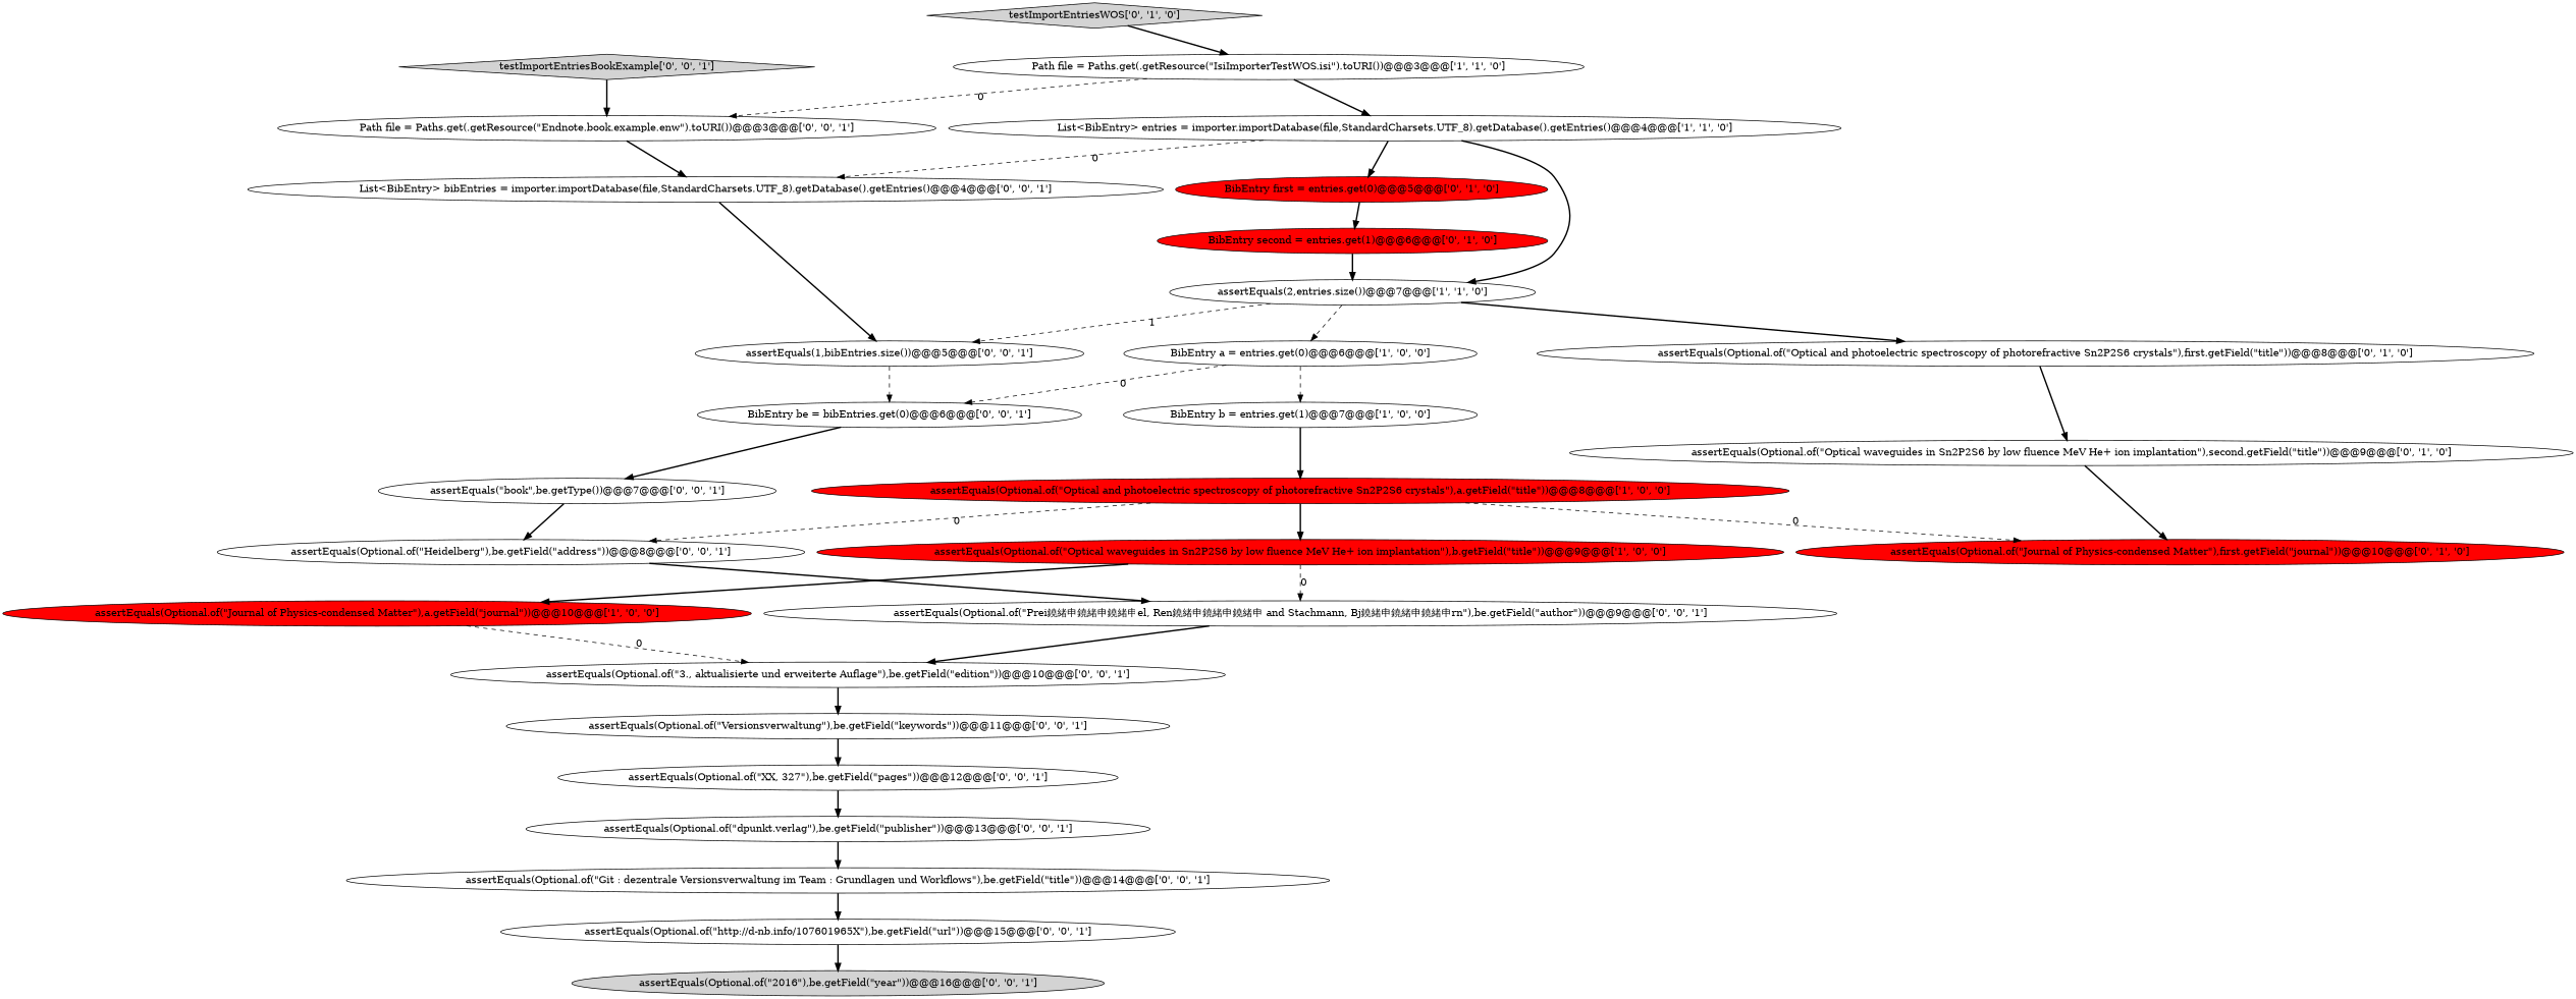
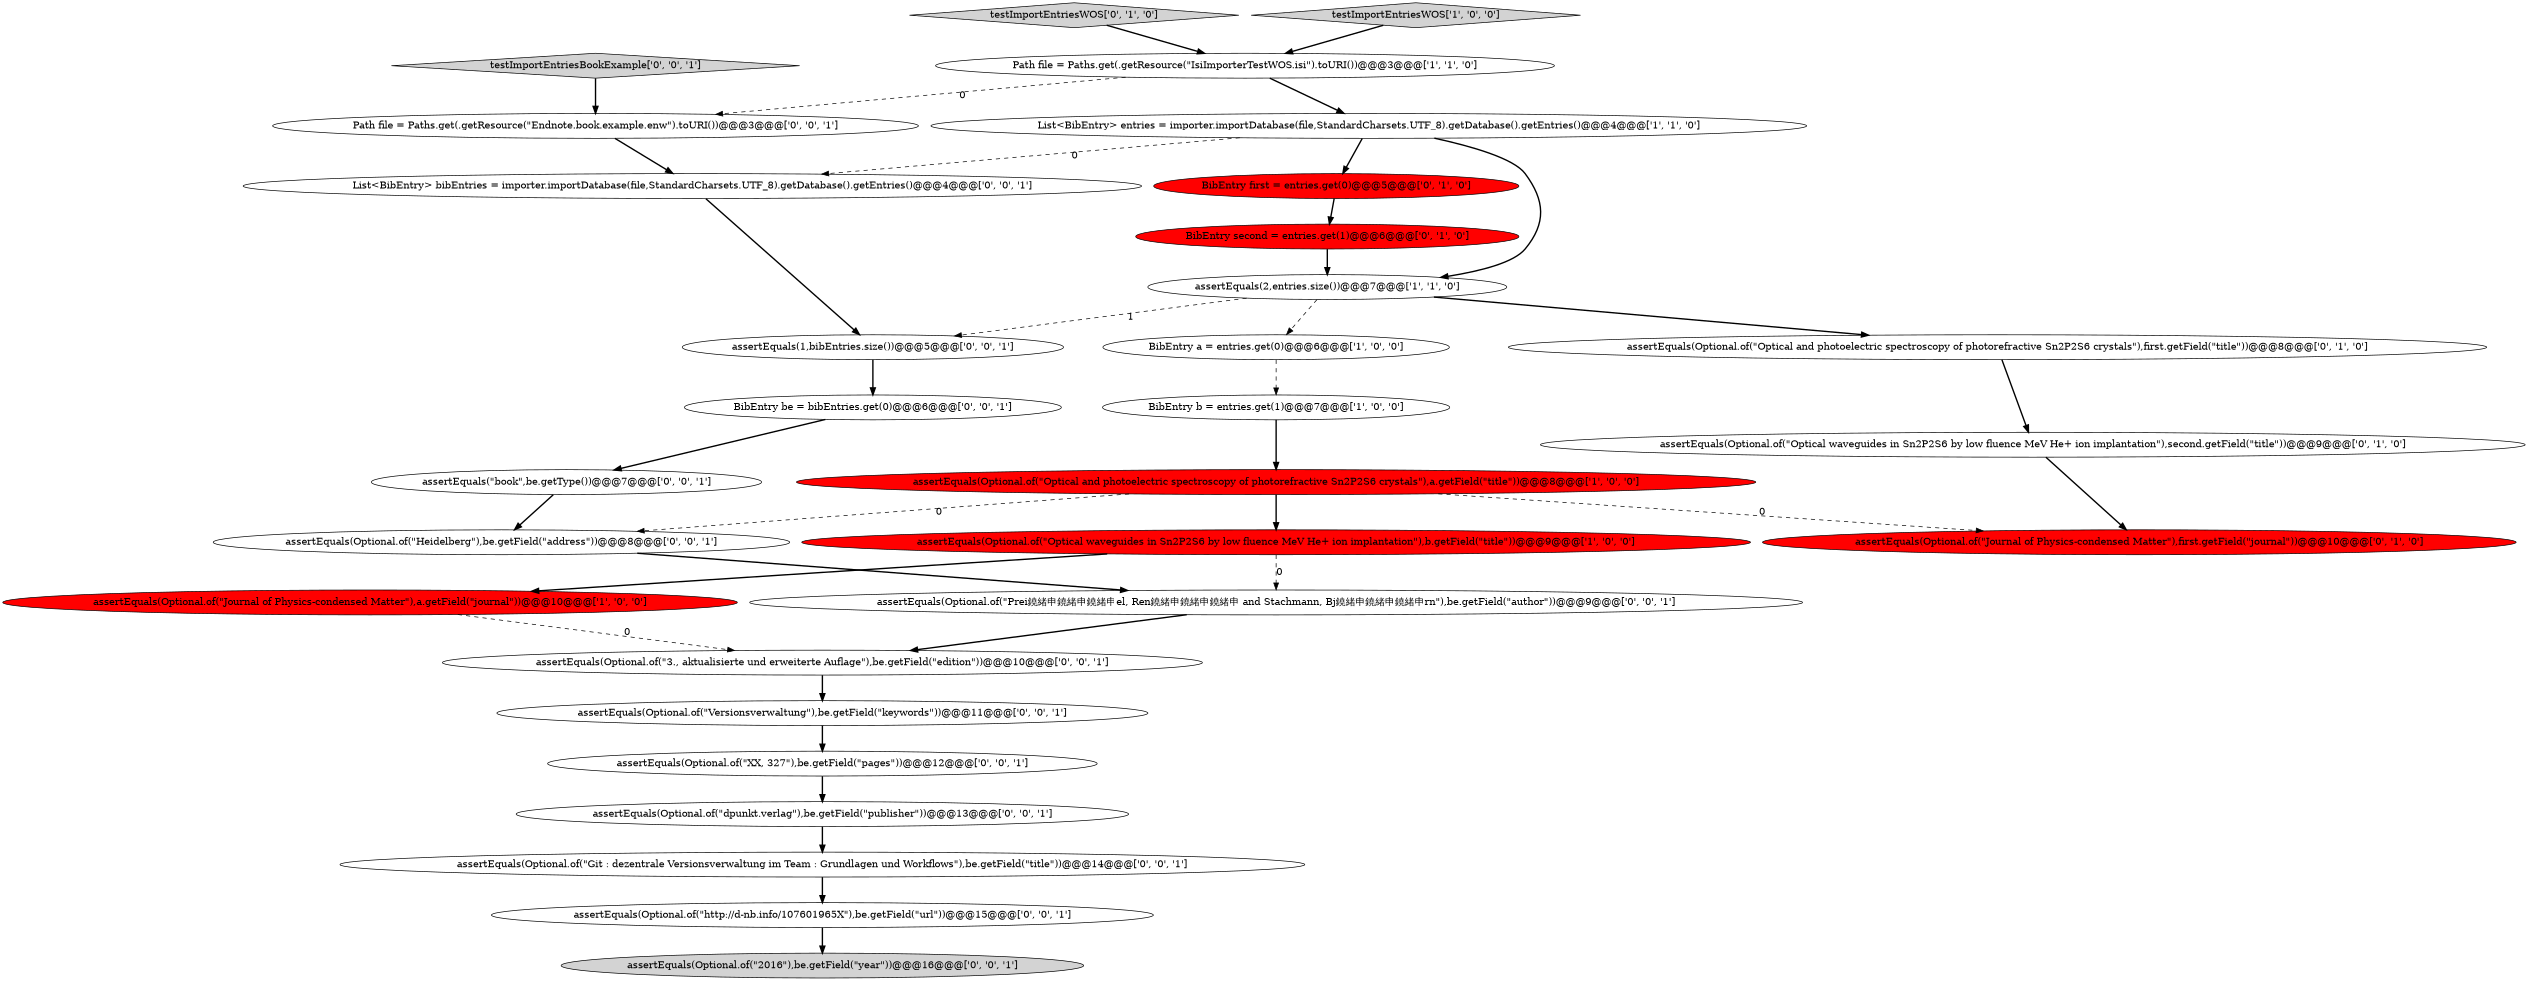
  digraph {
    node [fillcolor=white shape=ellipse style=filled]
    edge [style=bold]
    n1 [label="assertEquals(Optional.of(\"XX, 327\"),be.getField(\"pages\"))@@@12@@@['0', '0', '1']"]
    n2 [label="assertEquals(Optional.of(\"dpunkt.verlag\"),be.getField(\"publisher\"))@@@13@@@['0', '0', '1']"]
    n3 [label="assertEquals(Optional.of(\"Git : dezentrale Versionsverwaltung im Team : Grundlagen und Workflows\"),be.getField(\"title\"))@@@14@@@['0', '0', '1']"]
    n4 [label="List<BibEntry> bibEntries = importer.importDatabase(file,StandardCharsets.UTF_8).getDatabase().getEntries()@@@4@@@['0', '0', '1']"]
    n5 [label="assertEquals(1,bibEntries.size())@@@5@@@['0', '0', '1']"]
    n6 [label="BibEntry be = bibEntries.get(0)@@@6@@@['0', '0', '1']"]
    n7 [label="assertEquals(Optional.of(\"Optical waveguides in Sn2P2S6 by low fluence MeV He+ ion implantation\"),second.getField(\"title\"))@@@9@@@['0', '1', '0']"]
    n8 [fillcolor=red label="assertEquals(Optional.of(\"Journal of Physics-condensed Matter\"),first.getField(\"journal\"))@@@10@@@['0', '1', '0']"]
    n9 [fillcolor=red label="assertEquals(Optional.of(\"Journal of Physics-condensed Matter\"),a.getField(\"journal\"))@@@10@@@['1', '0', '0']"]
    n10 [label="assertEquals(Optional.of(\"3., aktualisierte und erweiterte Auflage\"),be.getField(\"edition\"))@@@10@@@['0', '0', '1']"]
    n11 [label="assertEquals(Optional.of(\"Versionsverwaltung\"),be.getField(\"keywords\"))@@@11@@@['0', '0', '1']"]
    n12 [label="assertEquals(Optional.of(\"http://d-nb.info/107601965X\"),be.getField(\"url\"))@@@15@@@['0', '0', '1']"]
    n13 [fillcolor=lightgray label="assertEquals(Optional.of(\"2016\"),be.getField(\"year\"))@@@16@@@['0', '0', '1']"]
    n14 [fillcolor=red label="BibEntry second = entries.get(1)@@@6@@@['0', '1', '0']"]
    n15 [label="assertEquals(2,entries.size())@@@7@@@['1', '1', '0']"]
    n16 [label="assertEquals(Optional.of(\"Optical and photoelectric spectroscopy of photorefractive Sn2P2S6 crystals\"),first.getField(\"title\"))@@@8@@@['0', '1', '0']"]
    n17 [label="BibEntry a = entries.get(0)@@@6@@@['1', '0', '0']"]
    n18 [fillcolor=lightgray label="testImportEntriesWOS['0', '1', '0']" shape=diamond]
    n19 [label="Path file = Paths.get(.getResource(\"IsiImporterTestWOS.isi\").toURI())@@@3@@@['1', '1', '0']"]
    n20 [label="Path file = Paths.get(.getResource(\"Endnote.book.example.enw\").toURI())@@@3@@@['0', '0', '1']"]
    n21 [label="List<BibEntry> entries = importer.importDatabase(file,StandardCharsets.UTF_8).getDatabase().getEntries()@@@4@@@['1', '1', '0']"]
    n22 [label="assertEquals(\"book\",be.getType())@@@7@@@['0', '0', '1']"]
    n23 [fillcolor=red label="BibEntry first = entries.get(0)@@@5@@@['0', '1', '0']"]
    n24 [fillcolor=red label="assertEquals(Optional.of(\"Optical waveguides in Sn2P2S6 by low fluence MeV He+ ion implantation\"),b.getField(\"title\"))@@@9@@@['1', '0', '0']"]
    n25 [label="assertEquals(Optional.of(\"Prei鐃緒申鐃緒申鐃緒申el, Ren鐃緒申鐃緒申鐃緒申 and Stachmann, Bj鐃緒申鐃緒申鐃緒申rn\"),be.getField(\"author\"))@@@9@@@['0', '0', '1']"]
    n26 [label="BibEntry b = entries.get(1)@@@7@@@['1', '0', '0']"]
    n27 [fillcolor=red label="assertEquals(Optional.of(\"Optical and photoelectric spectroscopy of photorefractive Sn2P2S6 crystals\"),a.getField(\"title\"))@@@8@@@['1', '0', '0']"]
    n28 [label="assertEquals(Optional.of(\"Heidelberg\"),be.getField(\"address\"))@@@8@@@['0', '0', '1']"]
+   n29 [fillcolor=lightgray label="testImportEntriesWOS['1', '0', '0']" shape=diamond]
    n30 [fillcolor=lightgray label="testImportEntriesBookExample['0', '0', '1']" shape=diamond]
    n1 -> n2
    n2 -> n3
    n3 -> n12
    n4 -> n5
-   n5 -> n6 [style=dashed]
+   n5 -> n6
    n6 -> n22
    n7 -> n8
    n9 -> n10 [label=0 style=dashed]
    n10 -> n11
    n11 -> n1
    n12 -> n13
    n14 -> n15
    n15 -> n5 [label=1 style=dashed]
    n15 -> n16
    n15 -> n17 [style=dashed]
    n16 -> n7
-   n17 -> n6 [label=0 style=dashed]
    n17 -> n26 [style=dashed]
    n18 -> n19
    n19 -> n20 [label=0 style=dashed]
    n19 -> n21
    n20 -> n4
    n21 -> n4 [label=0 style=dashed]
    n21 -> n15
    n21 -> n23
    n22 -> n28
    n23 -> n14
    n24 -> n9
    n24 -> n25 [label=0 style=dashed]
    n25 -> n10
    n26 -> n27
    n27 -> n8 [label=0 style=dashed]
    n27 -> n24
    n27 -> n28 [label=0 style=dashed]
    n28 -> n25
+   n29 -> n19
    n30 -> n20
  }
